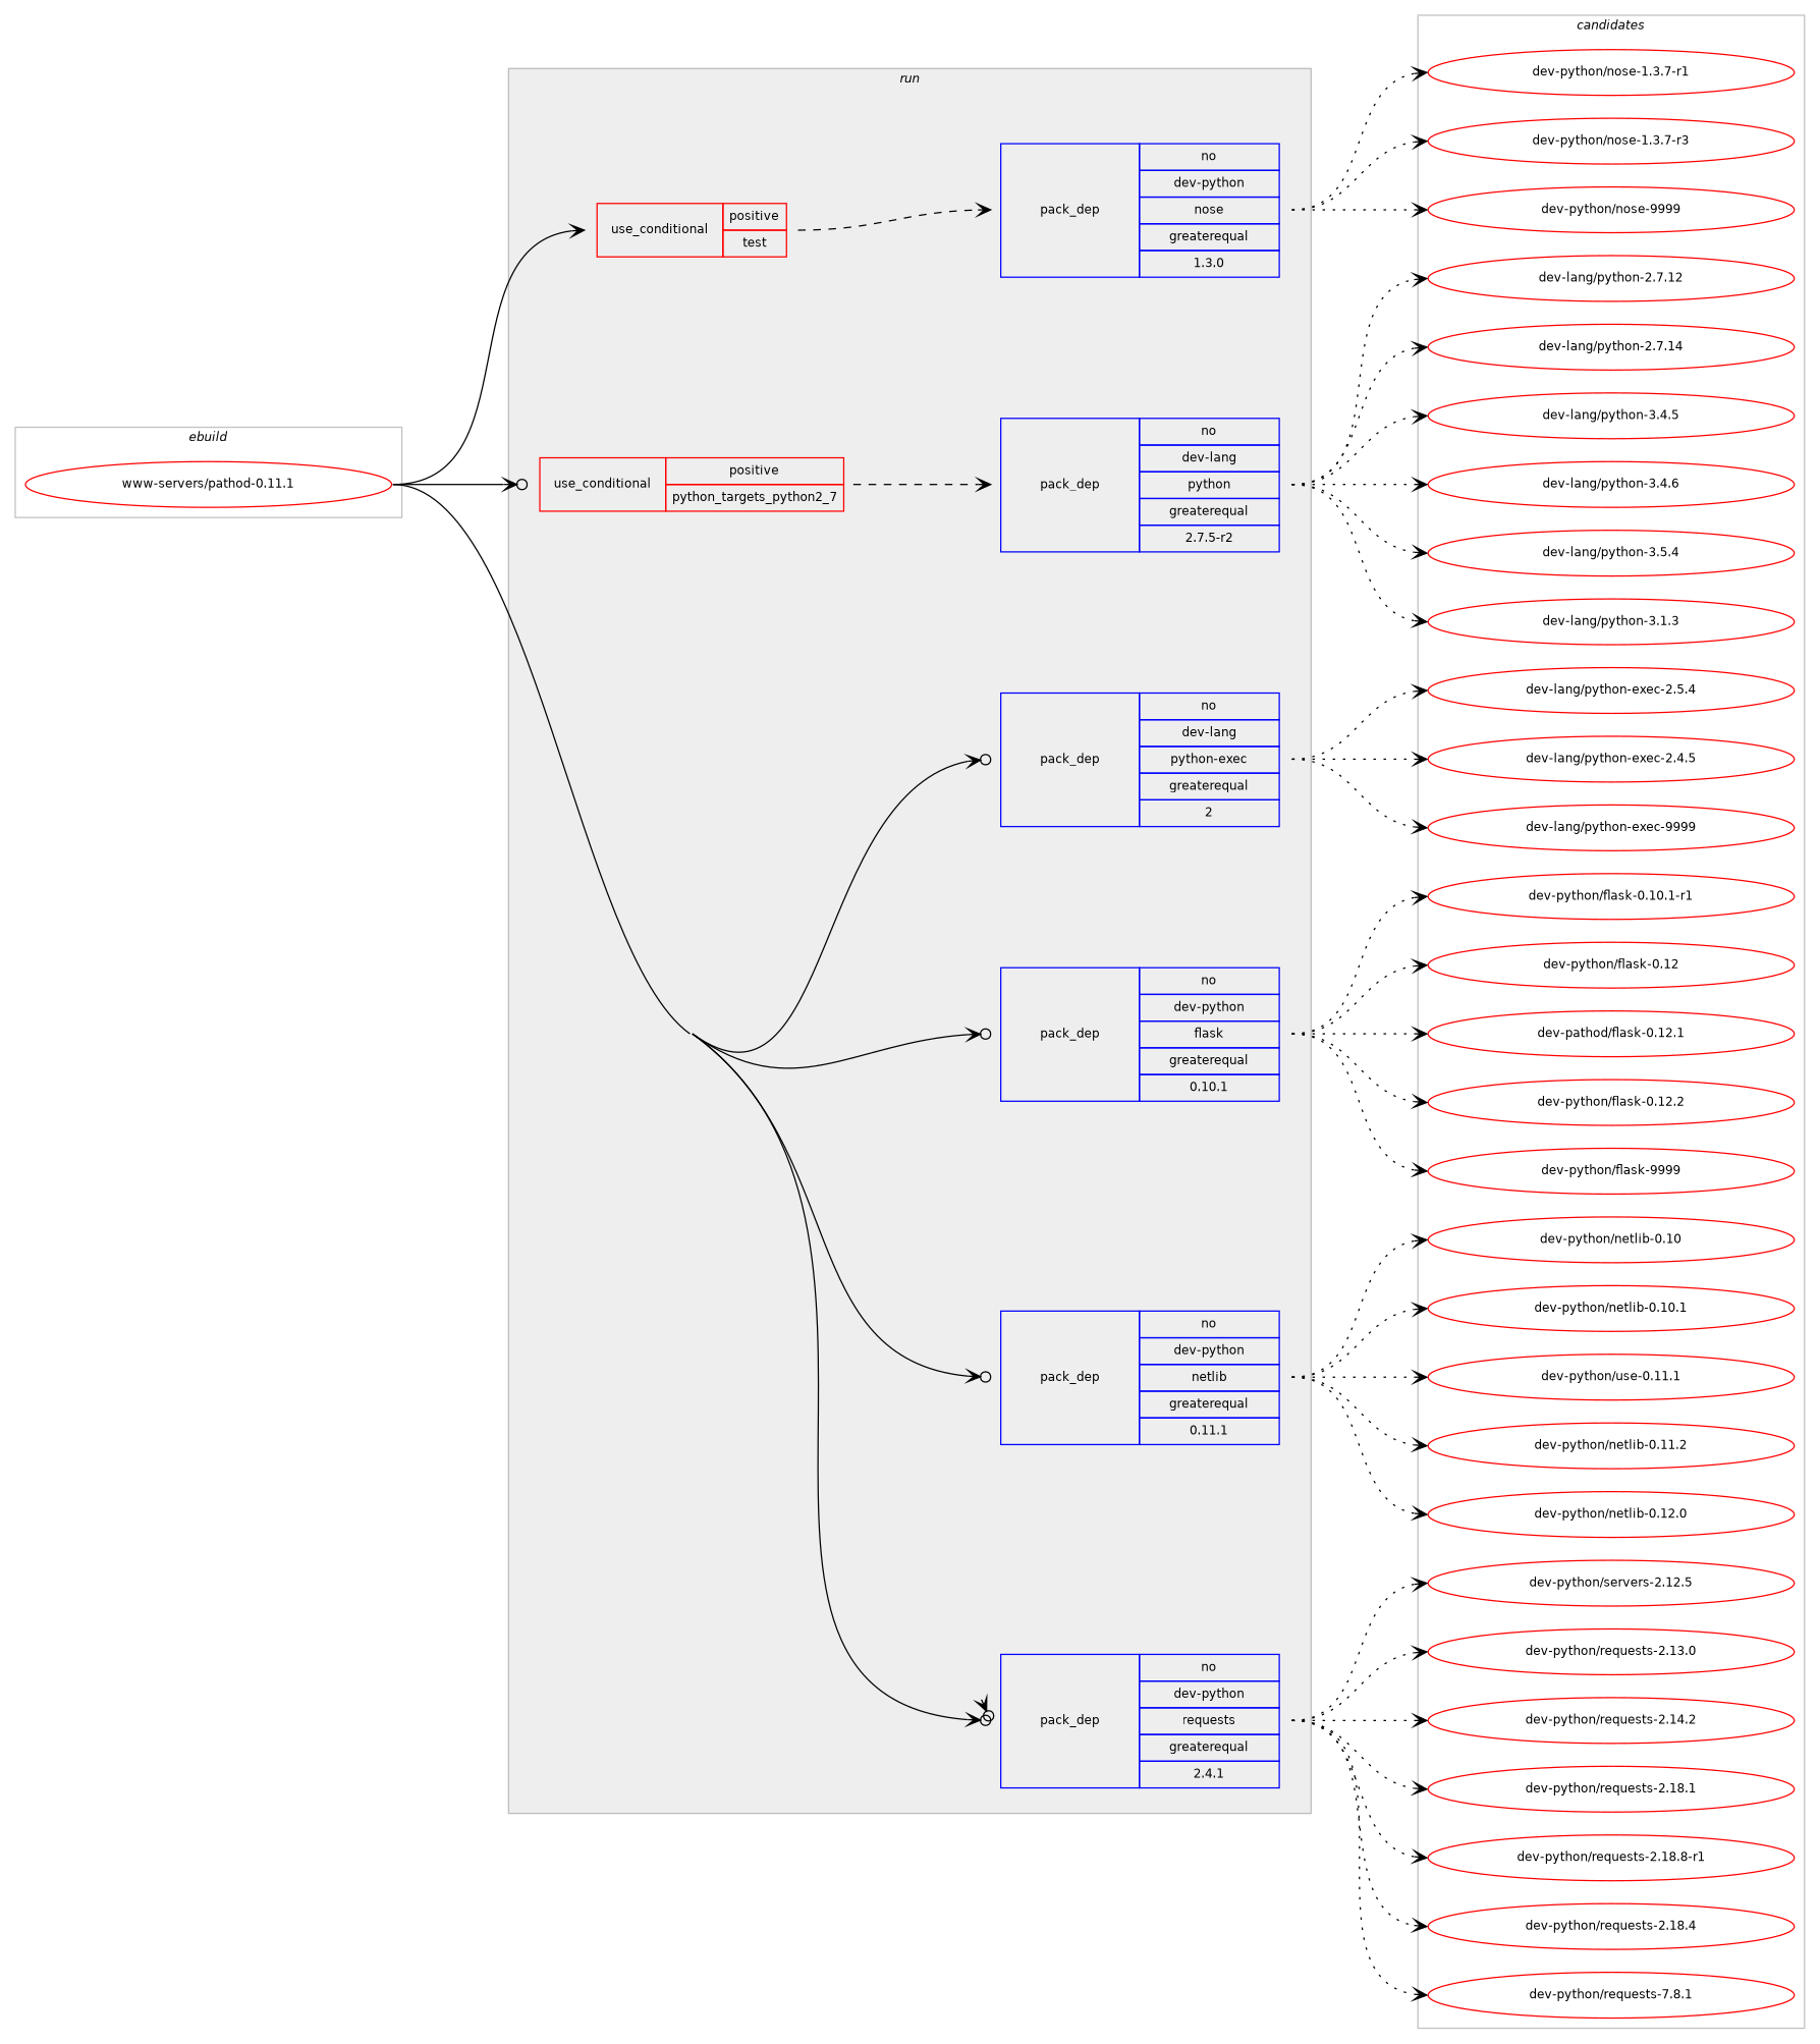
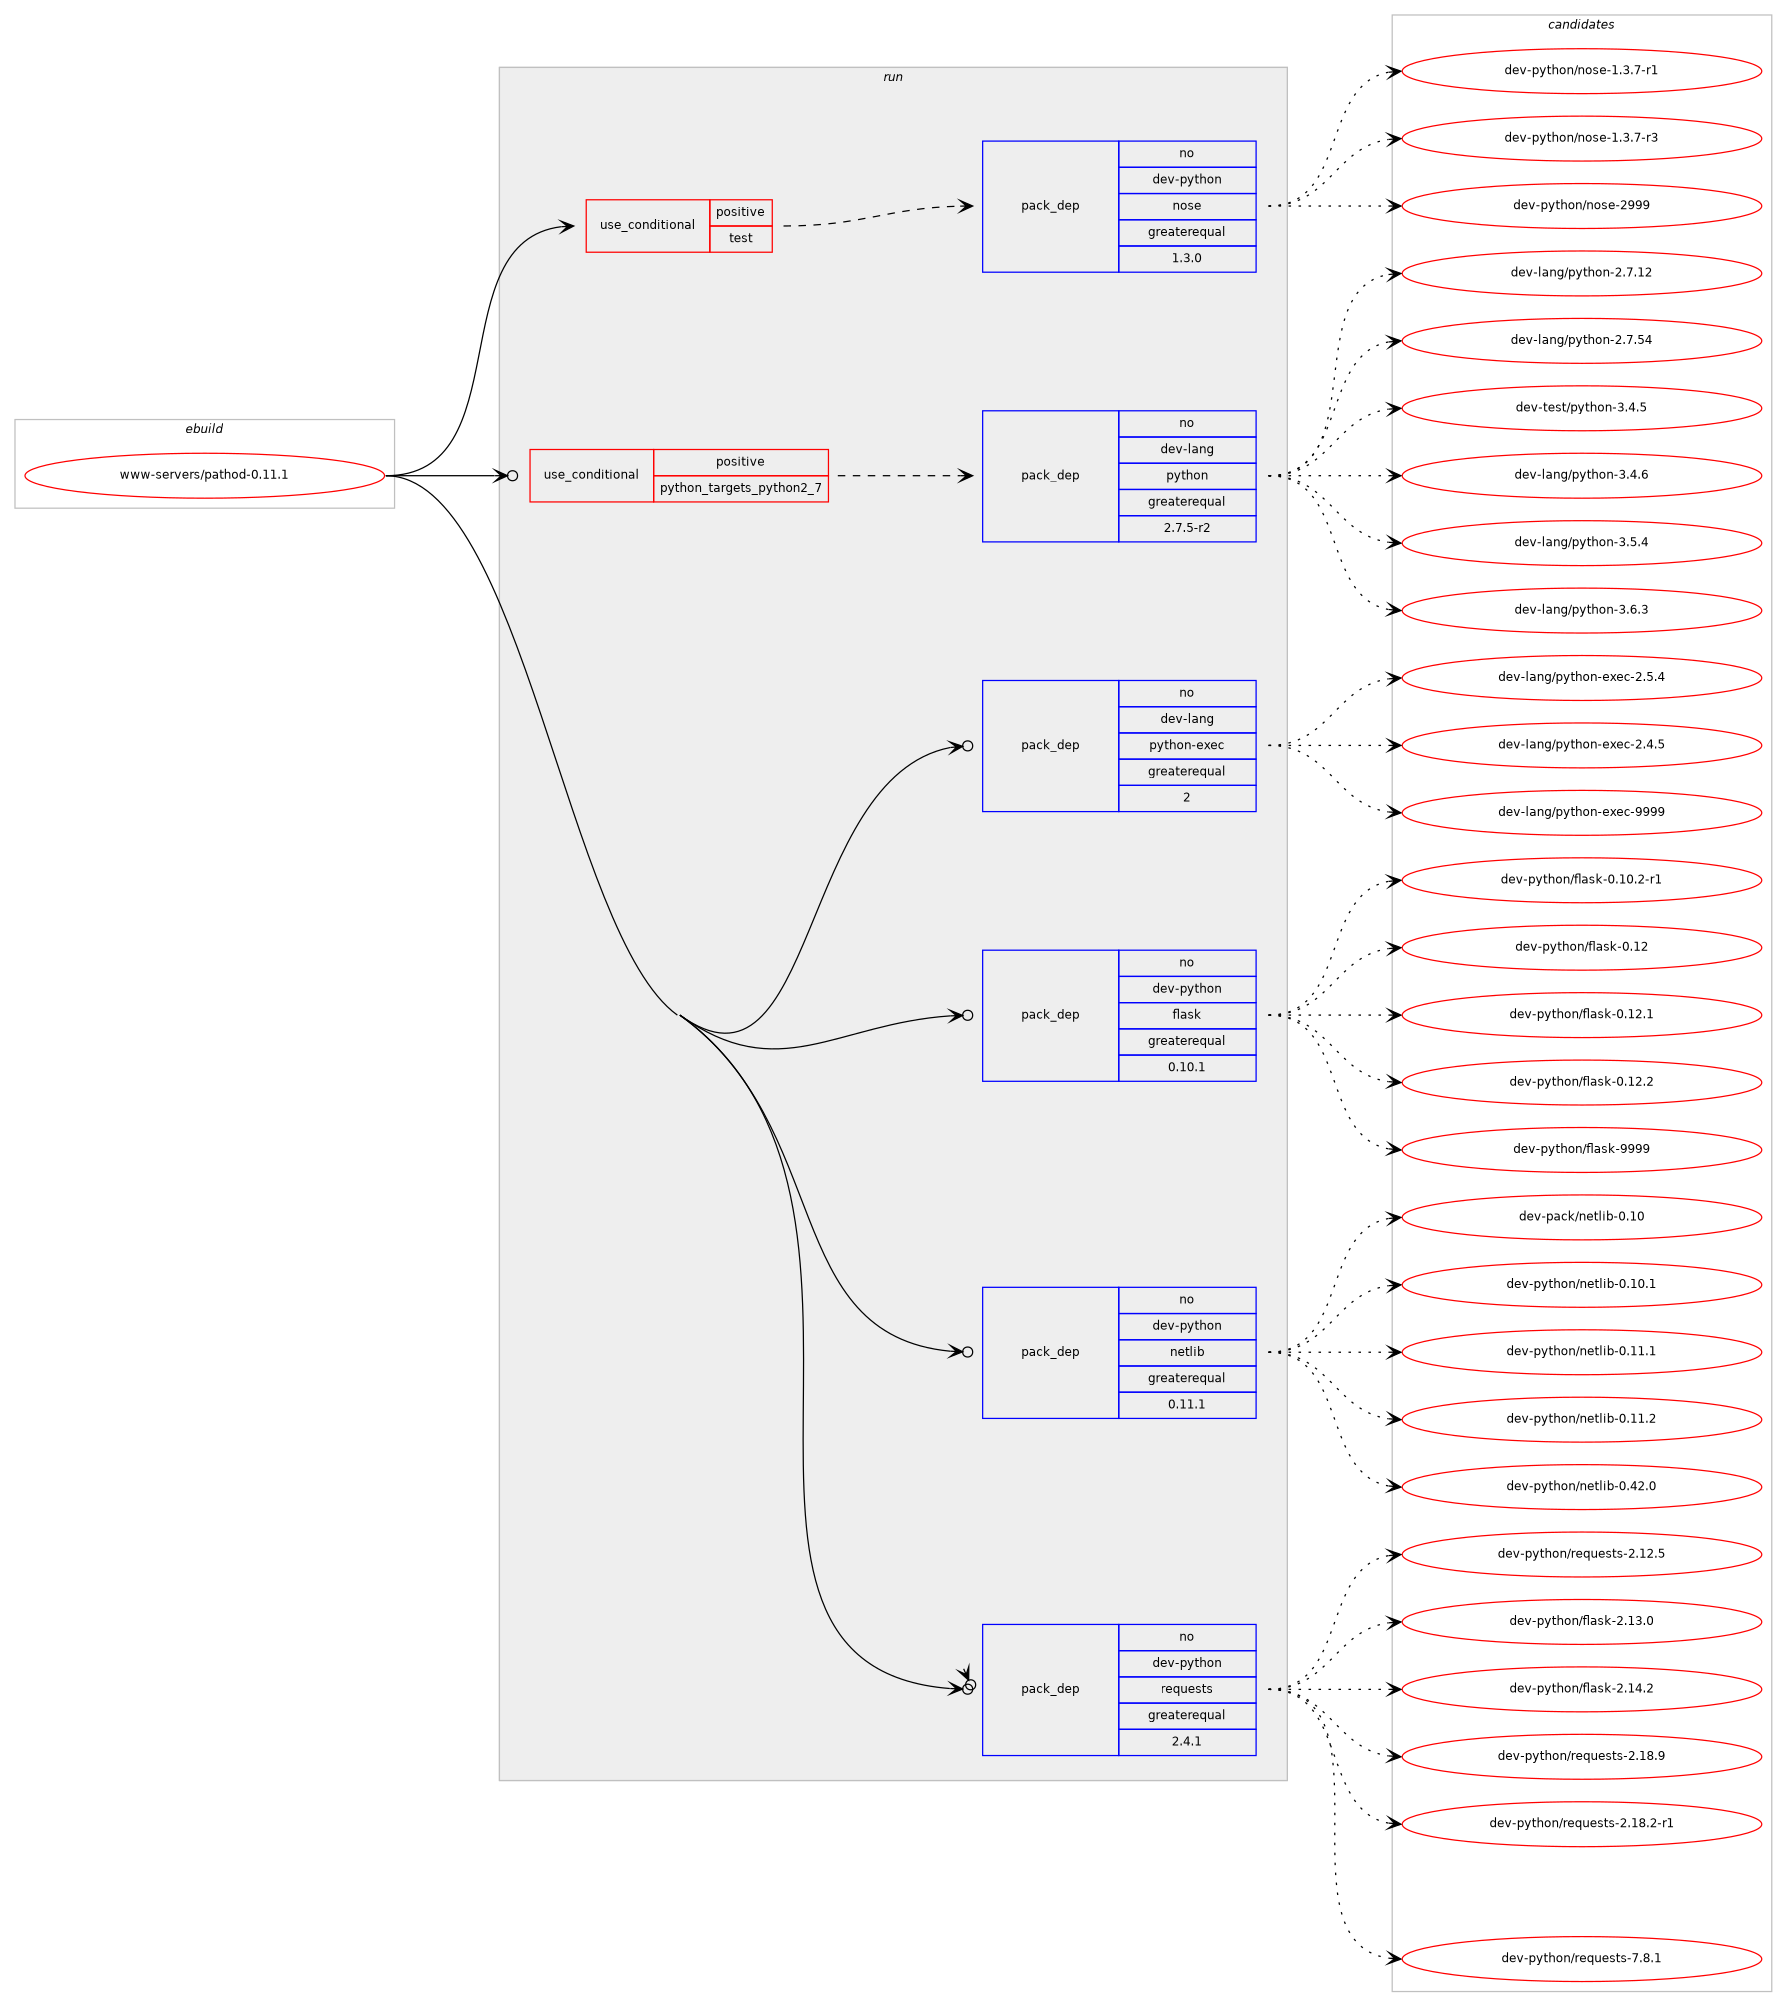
  digraph {
    compound=true
    concentrate=true
    fontname=Helvetica
    fontsize=10
    newrank=true
    rankdir=LR
    ranksep=1.5
    node [color=red fontname=Helvetica fontsize=10]
    edge [arrowhead=vee headport=w style=dotted tailport=e weight=100]
    n1 [label="www-servers/pathod-0.11.1" width=4]
    n2 [color=blue label=<<TABLE BORDER="0" CELLBORDER="1" CELLSPACING="0" CELLPADDING="4" WIDTH="220"><TR><TD ROWSPAN="6" CELLPADDING="30">pack_dep</TD></TR><TR><TD WIDTH="110">no</TD></TR><TR><TD>dev-python</TD></TR><TR><TD>nose</TD></TR><TR><TD>greaterequal</TD></TR><TR><TD>1.3.0</TD></TR></TABLE>> shape=none]
    n3 [label=<<TABLE BORDER="0" CELLBORDER="1" CELLSPACING="0" CELLPADDING="4"><TR><TD ROWSPAN="3" CELLPADDING="10">use_conditional</TD></TR><TR><TD>positive</TD></TR><TR><TD>test</TD></TR></TABLE>> shape=none]
    n4 [color=blue label=<<TABLE BORDER="0" CELLBORDER="1" CELLSPACING="0" CELLPADDING="4" WIDTH="220"><TR><TD ROWSPAN="6" CELLPADDING="30">pack_dep</TD></TR><TR><TD WIDTH="110">no</TD></TR><TR><TD>dev-lang</TD></TR><TR><TD>python</TD></TR><TR><TD>greaterequal</TD></TR><TR><TD>2.7.5-r2</TD></TR></TABLE>> shape=none]
    n5 [label=<<TABLE BORDER="0" CELLBORDER="1" CELLSPACING="0" CELLPADDING="4"><TR><TD ROWSPAN="3" CELLPADDING="10">use_conditional</TD></TR><TR><TD>positive</TD></TR><TR><TD>python_targets_python2_7</TD></TR></TABLE>> shape=none]
    n6 [color=blue label=<<TABLE BORDER="0" CELLBORDER="1" CELLSPACING="0" CELLPADDING="4" WIDTH="220"><TR><TD ROWSPAN="6" CELLPADDING="30">pack_dep</TD></TR><TR><TD WIDTH="110">no</TD></TR><TR><TD>dev-lang</TD></TR><TR><TD>python-exec</TD></TR><TR><TD>greaterequal</TD></TR><TR><TD>2</TD></TR></TABLE>> shape=none]
    n7 [color=blue label=<<TABLE BORDER="0" CELLBORDER="1" CELLSPACING="0" CELLPADDING="4" WIDTH="220"><TR><TD ROWSPAN="6" CELLPADDING="30">pack_dep</TD></TR><TR><TD WIDTH="110">no</TD></TR><TR><TD>dev-python</TD></TR><TR><TD>flask</TD></TR><TR><TD>greaterequal</TD></TR><TR><TD>0.10.1</TD></TR></TABLE>> shape=none]
    n8 [color=blue label=<<TABLE BORDER="0" CELLBORDER="1" CELLSPACING="0" CELLPADDING="4" WIDTH="220"><TR><TD ROWSPAN="6" CELLPADDING="30">pack_dep</TD></TR><TR><TD WIDTH="110">no</TD></TR><TR><TD>dev-python</TD></TR><TR><TD>netlib</TD></TR><TR><TD>greaterequal</TD></TR><TR><TD>0.11.1</TD></TR></TABLE>> shape=none]
    n9 [color=blue label=<<TABLE BORDER="0" CELLBORDER="1" CELLSPACING="0" CELLPADDING="4" WIDTH="220"><TR><TD ROWSPAN="6" CELLPADDING="30">pack_dep</TD></TR><TR><TD WIDTH="110">no</TD></TR><TR><TD>dev-python</TD></TR><TR><TD>requests</TD></TR><TR><TD>greaterequal</TD></TR><TR><TD>2.4.1</TD></TR></TABLE>> shape=none]
    n10 [label="dev-python/nose-1.3.7-r1" width=4]
    n11 [label="dev-python/nose-1.3.7-r3" width=4]
-   n12 [label="dev-python/nose-9999" width=4]
+   n12 [label="dev-python/nose-2999" width=4]
    n13 [label="dev-lang/python-2.7.12" width=4]
-   n14 [label="dev-lang/python-2.7.14" width=4]
-   n15 [label="dev-lang/python-3.4.5" width=4]
+   n14 [label="dev-lang/python-2.7.54" width=4]
+   n15 [label="dev-test/python-3.4.5" width=4]
    n16 [label="dev-lang/python-3.4.6" width=4]
    n17 [label="dev-lang/python-3.5.4" width=4]
-   n18 [label="dev-lang/python-3.1.3" width=4]
+   n18 [label="dev-lang/python-3.6.3" width=4]
    n19 [label="dev-lang/python-exec-2.5.4" width=4]
    n20 [label="dev-lang/python-exec-2.4.5" width=4]
    n21 [label="dev-lang/python-exec-9999" width=4]
-   n22 [label="dev-python/flask-0.10.1-r1" width=4]
+   n22 [label="dev-python/flask-0.10.2-r1" width=4]
    n23 [label="dev-python/flask-0.12" width=4]
-   n24 [label="dev-pathod/flask-0.12.1" width=4]
+   n24 [label="dev-python/flask-0.12.1" width=4]
    n25 [label="dev-python/flask-0.12.2" width=4]
    n26 [label="dev-python/flask-9999" width=4]
-   n27 [label="dev-python/netlib-0.10" width=4]
+   n27 [label="dev-pack/netlib-0.10" width=4]
    n28 [label="dev-python/netlib-0.10.1" width=4]
-   n29 [label="dev-python/use-0.11.1" width=4]
+   n29 [label="dev-python/netlib-0.11.1" width=4]
    n30 [label="dev-python/netlib-0.11.2" width=4]
-   n31 [label="dev-python/netlib-0.12.0" width=4]
-   n32 [label="dev-python/servers-2.12.5" width=4]
-   n33 [label="dev-python/requests-2.13.0" width=4]
-   n34 [label="dev-python/requests-2.14.2" width=4]
-   n35 [label="dev-python/requests-2.18.1" width=4]
-   n36 [label="dev-python/requests-2.18.8-r1" width=4]
-   n37 [label="dev-python/requests-2.18.4" width=4]
+   n31 [label="dev-python/netlib-0.42.0" width=4]
+   n32 [label="dev-python/requests-2.12.5" width=4]
+   n33 [label="dev-python/flask-2.13.0" width=4]
+   n34 [label="dev-python/flask-2.14.2" width=4]
+   n35 [label="dev-python/requests-2.18.9" width=4]
+   n36 [label="dev-python/requests-2.18.2-r1" width=4]
    n38 [label="dev-python/requests-7.8.1" width=4]
    subgraph cluster_1 {
      color=gray
      label=<<i>ebuild</i>>
      rank=same
      n1
    }
    subgraph cluster_2 {
      color=gray
      label=<<i>dependencies</i>>
      subgraph cluster_3 {
        color=gray
        fillcolor="#eeeeee"
        label=<<i>compile</i>>
        style=filled
        subgraph sub_4 {
          color=gray
          fillcolor="#eeeeee"
          label=<<i>compile</i>>
          style=filled
          n3
          subgraph sub_5 {
            color=gray
            fillcolor="#eeeeee"
            label=<<i>compile</i>>
            style=filled
            n2
          }
        }
      }
      subgraph cluster_6 {
        color=gray
        fillcolor="#eeeeee"
        label=<<i>compile and run</i>>
        style=filled
        subgraph sub_7 {
          color=gray
          fillcolor="#eeeeee"
          label=<<i>compile and run</i>>
          style=filled
          n5
          subgraph sub_8 {
            color=gray
            fillcolor="#eeeeee"
            label=<<i>compile and run</i>>
            style=filled
            n4
          }
        }
        subgraph sub_9 {
          color=gray
          fillcolor="#eeeeee"
          label=<<i>compile and run</i>>
          style=filled
          n6
        }
        subgraph sub_10 {
          color=gray
          fillcolor="#eeeeee"
          label=<<i>compile and run</i>>
          style=filled
          n7
        }
        subgraph sub_11 {
          color=gray
          fillcolor="#eeeeee"
          label=<<i>compile and run</i>>
          style=filled
          n8
        }
        subgraph sub_12 {
          color=gray
          fillcolor="#eeeeee"
          label=<<i>compile and run</i>>
          style=filled
          n9
        }
      }
      subgraph cluster_13 {
        color=gray
        fillcolor="#eeeeee"
        label=<<i>run</i>>
        style=filled
      }
    }
    subgraph cluster_14 {
      color=gray
      label=<<i>candidates</i>>
      rank=same
      subgraph sub_15 {
        color=black
        label=<<i>candidates</i>>
        nodesep=1
        rank=same
        n10
        n11
        n12
      }
      subgraph sub_16 {
        color=black
        label=<<i>candidates</i>>
        nodesep=1
        rank=same
        n13
        n14
        n15
        n16
        n17
        n18
      }
      subgraph sub_17 {
        color=black
        label=<<i>candidates</i>>
        nodesep=1
        rank=same
        n19
        n20
        n21
      }
      subgraph sub_18 {
        color=black
        label=<<i>candidates</i>>
        nodesep=1
        rank=same
        n22
        n23
        n24
        n25
        n26
      }
      subgraph sub_19 {
        color=black
        label=<<i>candidates</i>>
        nodesep=1
        rank=same
        n27
        n28
        n29
        n30
        n31
      }
      subgraph sub_20 {
        color=black
        label=<<i>candidates</i>>
        nodesep=1
        rank=same
        n32
        n33
        n34
        n35
        n36
-       n37
        n38
      }
    }
    n1 -> n3 [style=solid weight=20]
    n1 -> n5 [arrowhead=odotvee style=solid weight=20]
    n1 -> n6 [arrowhead=odotvee style=solid weight=20]
    n1 -> n7 [arrowhead=odotvee style=solid weight=20]
    n1 -> n8 [arrowhead=odotvee style=solid weight=20]
    n1 -> n9 [arrowhead=odotvee style=solid weight=20]
    n2 -> n10
    n2 -> n11
    n2 -> n12
    n3 -> n2 [style=dashed weight=20]
    n4 -> n13
    n4 -> n14
    n4 -> n15
    n4 -> n16
    n4 -> n17
    n4 -> n18
    n5 -> n4 [style=dashed weight=20]
    n6 -> n19
    n6 -> n20
    n6 -> n21
    n7 -> n22
    n7 -> n23
    n7 -> n24
    n7 -> n25
    n7 -> n26
    n8 -> n27
    n8 -> n28
    n8 -> n29
    n8 -> n30
    n8 -> n31
    n9 -> n32
    n9 -> n33
    n9 -> n34
    n9 -> n35
    n9 -> n36
-   n9 -> n37
    n9 -> n38
  }
